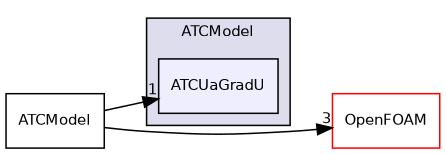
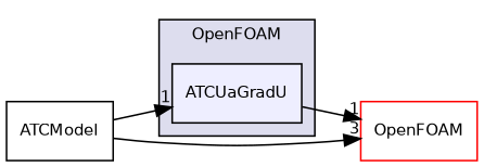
  digraph {
    compound=true
    rankdir=LR
    node [fontname=Helvetica fontsize=10 shape=box]
    edge [headlabel=1 labeldistance=1.5 labelfontname=Helvetica labelfontsize=10]
    n1 [fillcolor="#eeeeff" label=ATCUaGradU pencolor=black style=filled]
    n2 [color=red label=OpenFOAM]
    n3 [label=ATCModel]
    subgraph cluster_1 {
      bgcolor="#ddddee"
      fontname=Helvetica
      fontsize=10
-     label=ATCModel
+     label=OpenFOAM
      pencolor=black
      n1
    }
+   n1 -> n2
    n3 -> n1
    n3 -> n2 [headlabel=3]
  }
